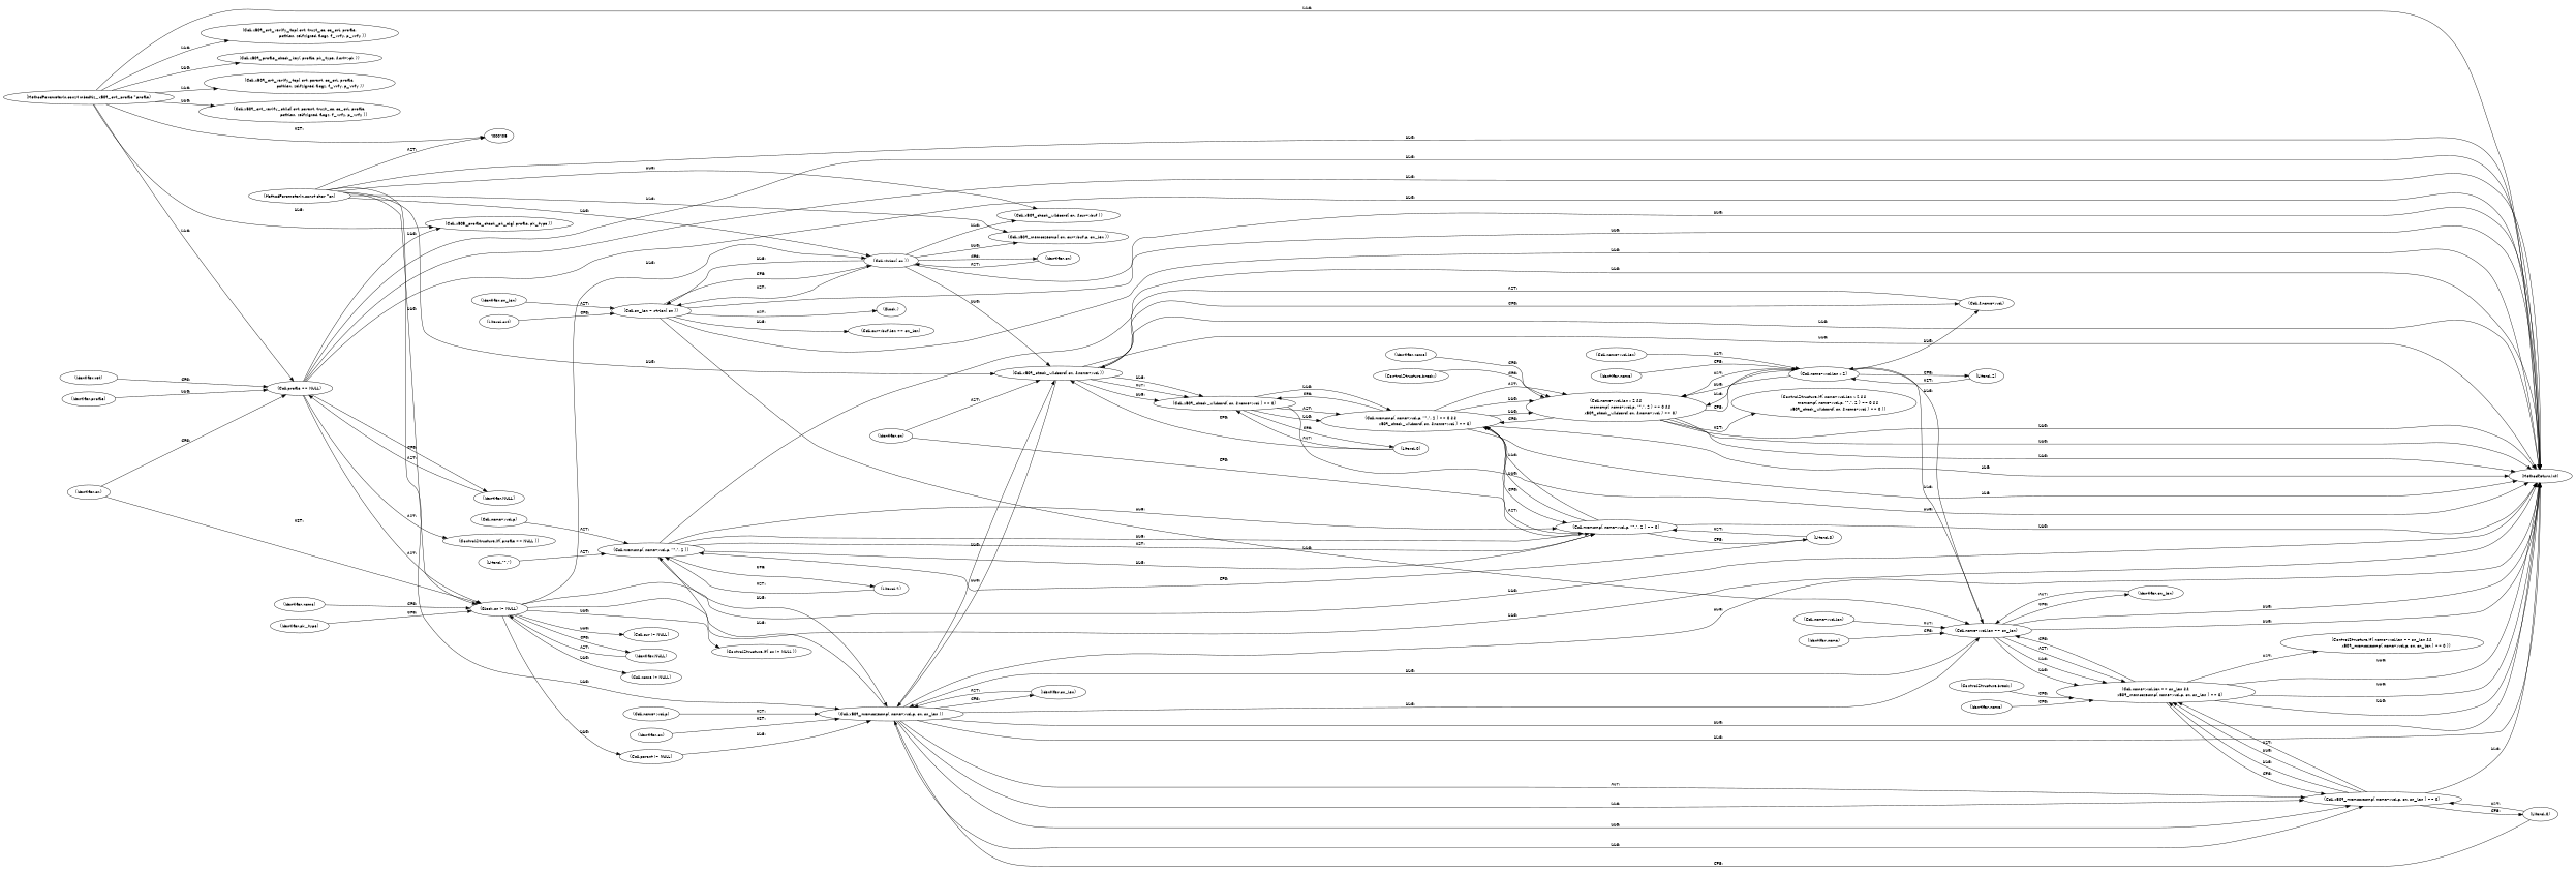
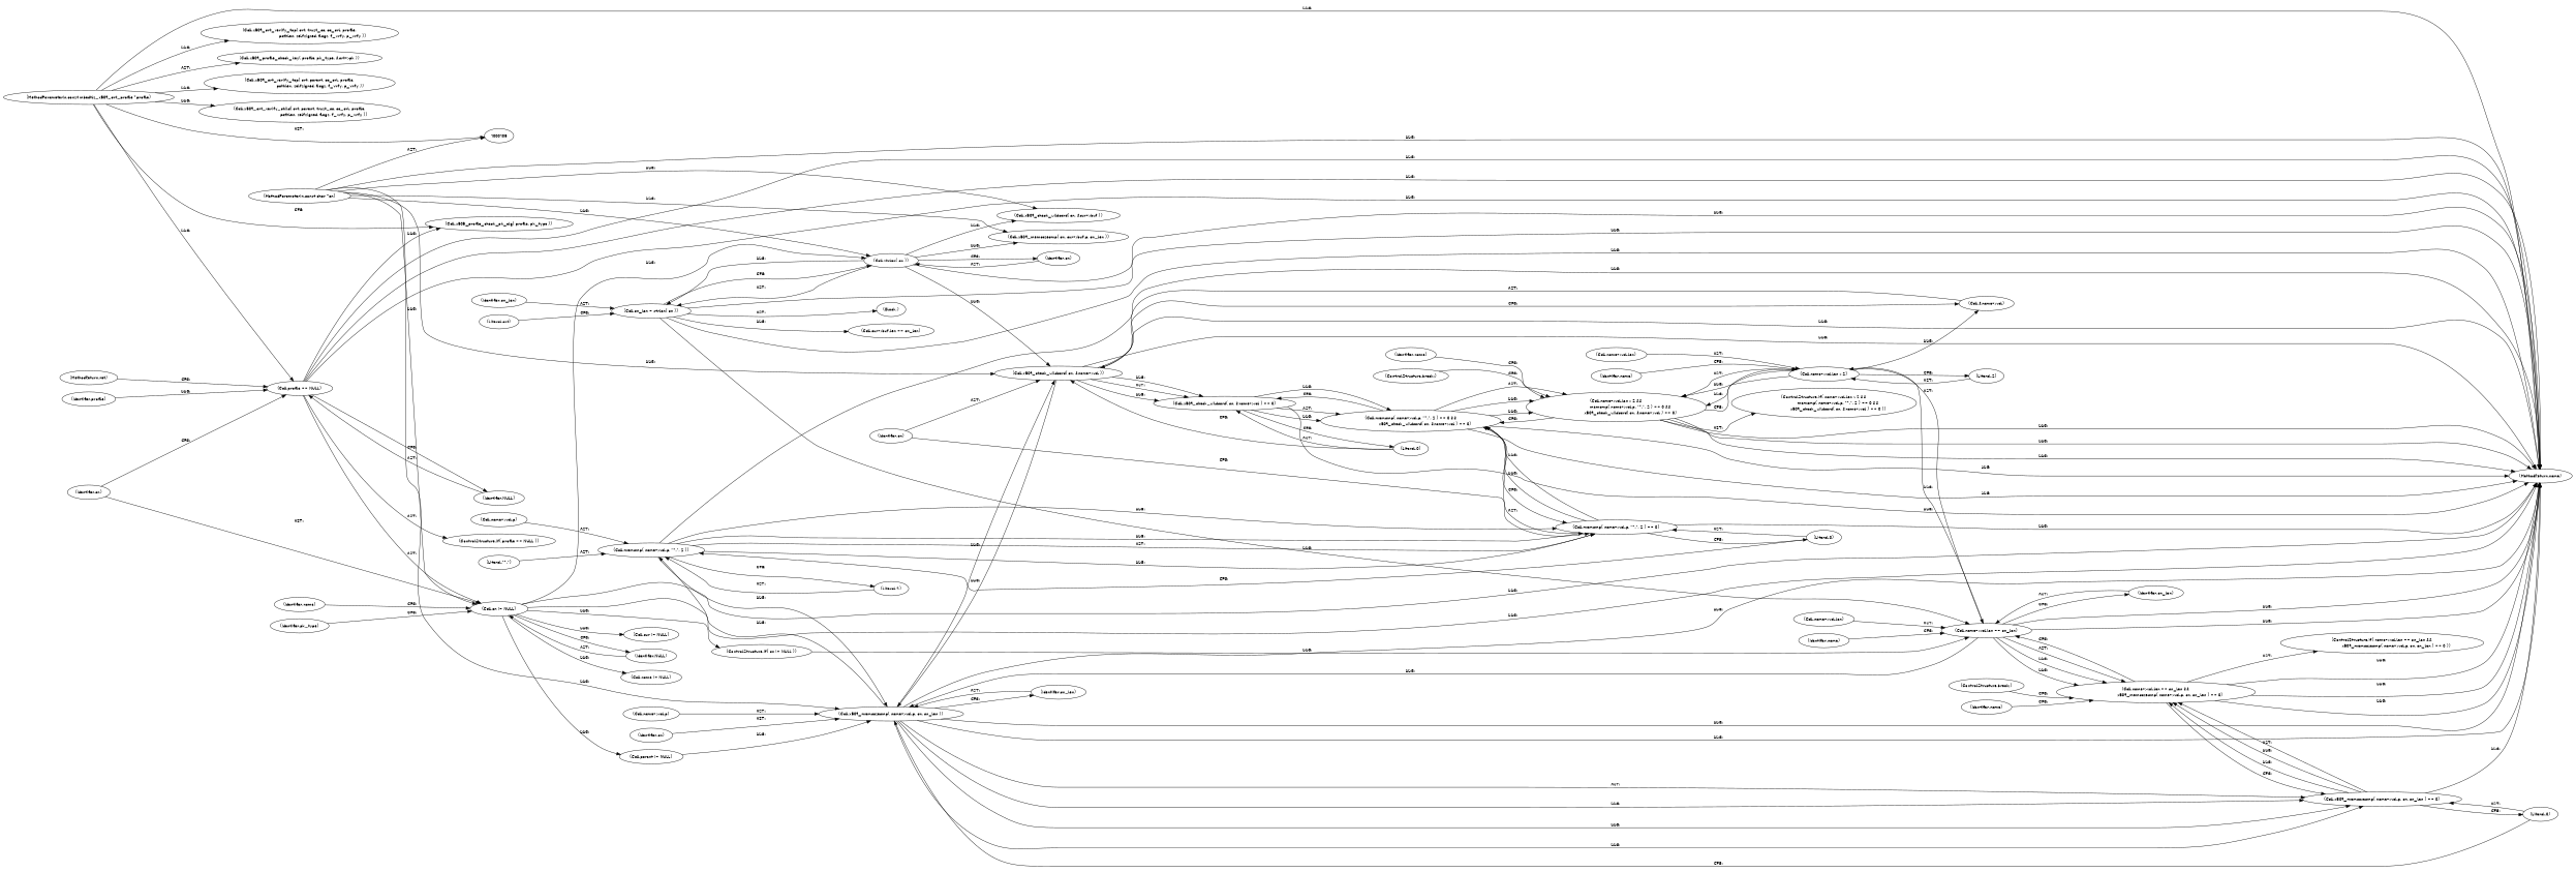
  digraph {
    fontname="Patrick Hand"
    rankdir=LR
    node [fontname="Patrick Hand"]
    edge [fontname="Patrick Hand"]
    n1 [label="(Call,memcmp( name->val.p, \"*.\", 2 ))"]
    n2 [label="(Call,x509_memcasecmp( name->val.p, cn, cn_len ))"]
    n3 [label="(Call,memcmp( name->val.p, \"*.\", 2 ) == 0)"]
    n4 [label="(Literal,2)"]
-   n5 [label="(MethodReturn,int)"]
+   n5 [label="(MethodReturn,name)"]
    n6 [label="(Call,x509_check_wildcard( cn, &name->val ))"]
    n7 [label="(Call,name->val.len == cn_len)"]
    n8 [label="(Call,x509_memcasecmp( name->val.p, cn, cn_len ) == 0)"]
    n9 [label="(Identifier,cn_len)"]
    n10 [label="(Call,memcmp( name->val.p, \"*.\", 2 ) == 0 &&\n                        x509_check_wildcard( cn, &name->val ) == 0)"]
    n11 [label="(Literal,0)"]
    n12 [label="(Call,x509_check_wildcard( cn, &name->val ) == 0)"]
    n13 [label="(Call,&name->val)"]
    n14 [label="(Call,name->val.len > 2)"]
    n15 [label="(Call,name->val.len == cn_len &&\n                        x509_memcasecmp( name->val.p, cn, cn_len ) == 0)"]
    n16 [label="(Identifier,cn_len)"]
    n17 [label="(Literal,0)"]
    n18 [label="(Call,strlen( cn ))"]
    n19 [label="(Call,cn_len = strlen( cn ))"]
    n20 [label="(Identifier,cn)"]
    n21 [label="(Call,x509_check_wildcard( cn, &cur->buf ))"]
    n22 [label="(Call,x509_memcasecmp( cn, cur->buf.p, cn_len ))"]
    n23 [label="(Block,)"]
    n24 [label="(Call,cur->buf.len == cn_len)"]
-   n25 [label="(Block,cn != NULL)"]
+   n25 [label="(Call,cn != NULL)"]
    n26 [label="(Call,cur != NULL)"]
    n27 [label="(ControlStructure,if( cn != NULL ))"]
    n28 [label="(Call,name != NULL)"]
    n29 [label="(Call,parent != NULL)"]
    n30 [label="(Identifier,NULL)"]
    n31 [label="(MethodParameterIn,const char *cn)"]
    1000105
    n33 [label="(Call,profile == NULL)"]
    n34 [label="(Identifier,NULL)"]
    n35 [label="(ControlStructure,if( profile == NULL ))"]
    n36 [label="(Call,x505_profile_check_pk_alg( profile, pk_type ))"]
    n37 [label="(MethodParameterIn,const mbedtls_x509_crt_profile *profile)"]
    n38 [label="(Call,x509_crt_verify_top( crt, trust_ca, ca_crl, profile,\n                                       pathlen, selfsigned, flags, f_vrfy, p_vrfy ))"]
    n39 [label="(Call,x509_profile_check_key( profile, pk_type, &crt->pk ))"]
    n40 [label="(Call,x509_crt_verify_top( crt, parent, ca_crl, profile,\n                                   pathlen, selfsigned, flags, f_vrfy, p_vrfy ))"]
    n41 [label="(Call,x509_crt_verify_child( crt, parent, trust_ca, ca_crl, profile,\n                                         pathlen, selfsigned, flags, f_vrfy, p_vrfy ))"]
    n42 [label="(Literal,0)"]
    n43 [label="(Call,name->val.len > 2 &&\n                        memcmp( name->val.p, \"*.\", 2 ) == 0 &&\n                        x509_check_wildcard( cn, &name->val ) == 0)"]
    n44 [label="(Literal,2)"]
    n45 [label="(ControlStructure,if( name->val.len == cn_len &&\n                        x509_memcasecmp( name->val.p, cn, cn_len ) == 0 ))"]
    n46 [label="(ControlStructure,if( name->val.len > 2 &&\n                        memcmp( name->val.p, \"*.\", 2 ) == 0 &&\n                        x509_check_wildcard( cn, &name->val ) == 0 ))"]
    n47 [label="(ControlStructure,break;)"]
-   n48 [label="(Identifier,ret)"]
+   n48 [label="(MethodReturn,ret)"]
    n49 [label="(Identifier,name)"]
    n50 [label="(Call,name->val.p)"]
    n51 [label="(Literal,crt)"]
    n52 [label="(Identifier,name)"]
    n53 [label="(Identifier,cn)"]
    n54 [label="(Call,name->val.len)"]
    n55 [label="(Call,name->val.len)"]
    n56 [label="(ControlStructure,break;)"]
    n57 [label="(Identifier,name)"]
    n58 [label="(Identifier,name)"]
    n59 [label="(Identifier,cn_len)"]
    n60 [label="(Identifier,cn)"]
    n61 [label="(Identifier,name)"]
    n62 [label="(Identifier,pk_type)"]
    n63 [label="(Literal,\"*.\")"]
    n64 [label="(Identifier,cn)"]
    n65 [label="(Call,name->val.p)"]
    n66 [label="(Identifier,profile)"]
    n1 -> n2 [label="DDG: "]
    n1 -> n3 [label="AST: "]
    n1 -> n3 [label="DDG: "]
    n1 -> n3 [label="DDG: "]
    n1 -> n3 [label="DDG: "]
    n1 -> n4 [label="CFG: "]
    n1 -> n5 [label="DDG: "]
    n2 -> n1 [label="DDG: "]
    n2 -> n5 [label="DDG: "]
    n2 -> n5 [label="DDG: "]
    n2 -> n5 [label="DDG: "]
    n2 -> n6 [label="DDG: "]
-   n2 -> n7 [label="DDG: "]
+   n27 -> n7 [label="DDG: "]
    n2 -> n8 [label="AST: "]
    n2 -> n8 [label="DDG: "]
    n2 -> n8 [label="DDG: "]
    n2 -> n8 [label="DDG: "]
    n2 -> n9 [label="CFG: "]
    n3 -> n5 [label="DDG: "]
    n3 -> n10 [label="AST: "]
    n3 -> n10 [label="DDG: "]
    n3 -> n10 [label="DDG: "]
    n3 -> n11 [label="CFG: "]
    n4 -> n1 [label="AST: "]
    n6 -> n2 [label="DDG: "]
    n6 -> n5 [label="DDG: "]
    n6 -> n5 [label="DDG: "]
    n6 -> n12 [label="AST: "]
    n6 -> n12 [label="DDG: "]
    n6 -> n12 [label="DDG: "]
    n6 -> n13 [label="CFG: "]
    n7 -> n2 [label="DDG: "]
    n7 -> n5 [label="DDG: "]
    n7 -> n5 [label="DDG: "]
    n7 -> n14 [label="DDG: "]
    n7 -> n15 [label="AST: "]
    n7 -> n15 [label="DDG: "]
    n7 -> n15 [label="DDG: "]
    n7 -> n16 [label="CFG: "]
    n8 -> n5 [label="DDG: "]
    n8 -> n15 [label="AST: "]
    n8 -> n15 [label="DDG: "]
    n8 -> n15 [label="DDG: "]
    n8 -> n17 [label="CFG: "]
    n9 -> n2 [label="AST: "]
    n10 -> n3 [label="CFG: "]
    n10 -> n5 [label="DDG: "]
    n10 -> n5 [label="DDG: "]
    n10 -> n12 [label="CFG: "]
    n10 -> n43 [label="AST: "]
    n10 -> n43 [label="DDG: "]
    n10 -> n43 [label="DDG: "]
    n11 -> n1 [label="CFG: "]
    n11 -> n3 [label="AST: "]
    n12 -> n5 [label="DDG: "]
    n12 -> n10 [label="AST: "]
    n12 -> n10 [label="DDG: "]
    n12 -> n10 [label="DDG: "]
    n12 -> n42 [label="CFG: "]
    n13 -> n6 [label="AST: "]
-   n14 -> n7 [label="DDG: "]
+   n14 -> n7 [label="AST: "]
    n14 -> n13 [label="DDG: "]
    n14 -> n43 [label="AST: "]
    n14 -> n43 [label="DDG: "]
    n14 -> n43 [label="DDG: "]
    n14 -> n44 [label="CFG: "]
    n15 -> n5 [label="DDG: "]
    n15 -> n5 [label="DDG: "]
    n15 -> n5 [label="DDG: "]
    n15 -> n7 [label="CFG: "]
    n15 -> n8 [label="CFG: "]
    n15 -> n45 [label="AST: "]
    n16 -> n7 [label="AST: "]
    n17 -> n2 [label="CFG: "]
    n17 -> n8 [label="AST: "]
    n18 -> n5 [label="DDG: "]
    n18 -> n6 [label="DDG: "]
    n18 -> n19 [label="AST: "]
    n18 -> n19 [label="DDG: "]
    n18 -> n20 [label="CFG: "]
    n18 -> n21 [label="DDG: "]
    n18 -> n22 [label="DDG: "]
    n19 -> n5 [label="DDG: "]
    n19 -> n5 [label="DDG: "]
    n19 -> n7 [label="DDG: "]
    n19 -> n18 [label="CFG: "]
    n19 -> n23 [label="AST: "]
    n19 -> n24 [label="DDG: "]
    n20 -> n18 [label="AST: "]
    n25 -> n5 [label="DDG: "]
    n25 -> n5 [label="DDG: "]
    n25 -> n18 [label="DDG: "]
    n25 -> n26 [label="DDG: "]
    n25 -> n27 [label="DDG: "]
    n25 -> n28 [label="DDG: "]
    n25 -> n29 [label="DDG: "]
    n25 -> n30 [label="CFG: "]
    n29 -> n2 [label="DDG: "]
    n30 -> n25 [label="AST: "]
    n31 -> n2 [label="DDG: "]
    n31 -> n5 [label="DDG: "]
    n31 -> n6 [label="DDG: "]
    n31 -> n18 [label="DDG: "]
    n31 -> n21 [label="DDG: "]
    n31 -> n22 [label="DDG: "]
    n31 -> n25 [label="DDG: "]
    n31 -> 1000105 [label="AST: "]
    n33 -> n5 [label="DDG: "]
    n33 -> n5 [label="DDG: "]
    n33 -> n5 [label="DDG: "]
    n33 -> n25 [label="AST: "]
    n33 -> n34 [label="CFG: "]
    n33 -> n35 [label="AST: "]
    n33 -> n36 [label="DDG: "]
    n34 -> n33 [label="AST: "]
    n37 -> n5 [label="DDG: "]
    n37 -> 1000105 [label="AST: "]
    n37 -> n33 [label="DDG: "]
-   n37 -> n36 [label="DDG: "]
+   n37 -> n36 [label="CFG: "]
    n37 -> n38 [label="DDG: "]
-   n37 -> n39 [label="DDG: "]
+   n37 -> n39 [label="AST: "]
    n37 -> n40 [label="DDG: "]
    n37 -> n41 [label="DDG: "]
    n42 -> n6 [label="CFG: "]
    n42 -> n12 [label="AST: "]
    n43 -> n5 [label="DDG: "]
    n43 -> n5 [label="DDG: "]
    n43 -> n5 [label="DDG: "]
    n43 -> n10 [label="CFG: "]
    n43 -> n14 [label="CFG: "]
    n43 -> n46 [label="AST: "]
    n44 -> n14 [label="AST: "]
    n47 -> n15 [label="CFG: "]
    n48 -> n33 [label="CFG: "]
    n49 -> n15 [label="CFG: "]
    n50 -> n2 [label="AST: "]
    n51 -> n19 [label="CFG: "]
    n52 -> n25 [label="CFG: "]
    n53 -> n25 [label="AST: "]
    n53 -> n33 [label="CFG: "]
    n54 -> n14 [label="AST: "]
    n55 -> n7 [label="AST: "]
    n56 -> n43 [label="CFG: "]
    n57 -> n7 [label="CFG: "]
    n58 -> n14 [label="CFG: "]
    n59 -> n19 [label="AST: "]
    n60 -> n3 [label="CFG: "]
    n60 -> n6 [label="AST: "]
    n61 -> n43 [label="CFG: "]
    n62 -> n25 [label="CFG: "]
    n63 -> n1 [label="AST: "]
    n64 -> n2 [label="AST: "]
    n65 -> n1 [label="AST: "]
    n66 -> n33 [label="DDG: "]
  }
